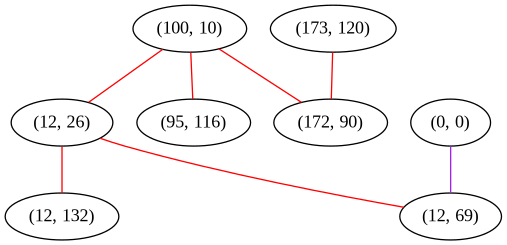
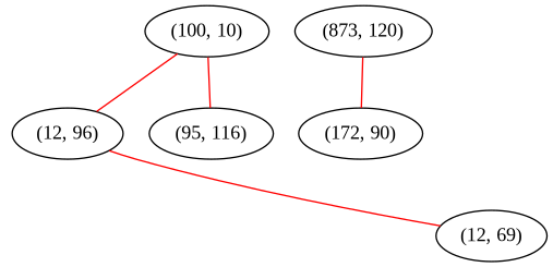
  graph {
    fontname="Liberation Serif"
    node [fontname="Liberation Serif"]
    edge [color=red fontname="Liberation Serif" weight=1]
    "(100, 10)"
-   "(12, 26)"
+   "(12, 26)" [label="(12, 96)"]
    n3 [label="(95, 116)"]
    n4 [label="(172, 90)"]
    n5 [label="(12, 69)"]
-   "(12, 132)"
-   "(0, 0)"
-   "(173, 120)"
+   "(173, 120)" [label="(873, 120)"]
    "(100, 10)" -- "(12, 26)"
    "(100, 10)" -- n3
-   "(100, 10)" -- n4
    "(12, 26)" -- n5
-   "(12, 26)" -- "(12, 132)"
-   "(0, 0)" -- n5 [color=purple weight=4]
    "(173, 120)" -- n4
  }
